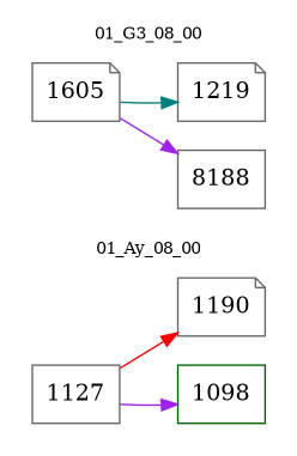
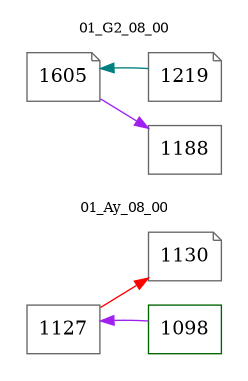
  digraph {
    rankdir=LR
    node [color=gray40 shape=box]
    edge [color=purple]
    n1 [label=1127]
    n2 [color=darkgreen label=1098]
-   n3 [label=1190 shape=note]
+   n3 [label=1130 shape=note]
    n4 [label=1605 shape=note]
-   n5 [label=8188]
+   n5 [label=1188]
    n6 [label=1219 shape=note]
    subgraph cluster_1 {
      color=white
      fontsize=10
      label="01_Ay_08_00"
      n1
      n2
      n3
    }
    subgraph cluster_2 {
      color=white
      fontsize=10
-     label="01_G3_08_00"
+     label="01_G2_08_00"
      n4
      n5
      n6
    }
-   n1 -> n2
+   n2 -> n1
    n1 -> n3 [color=red]
    n4 -> n5
-   n4 -> n6 [color=teal]
+   n6 -> n4 [color=teal]
  }
